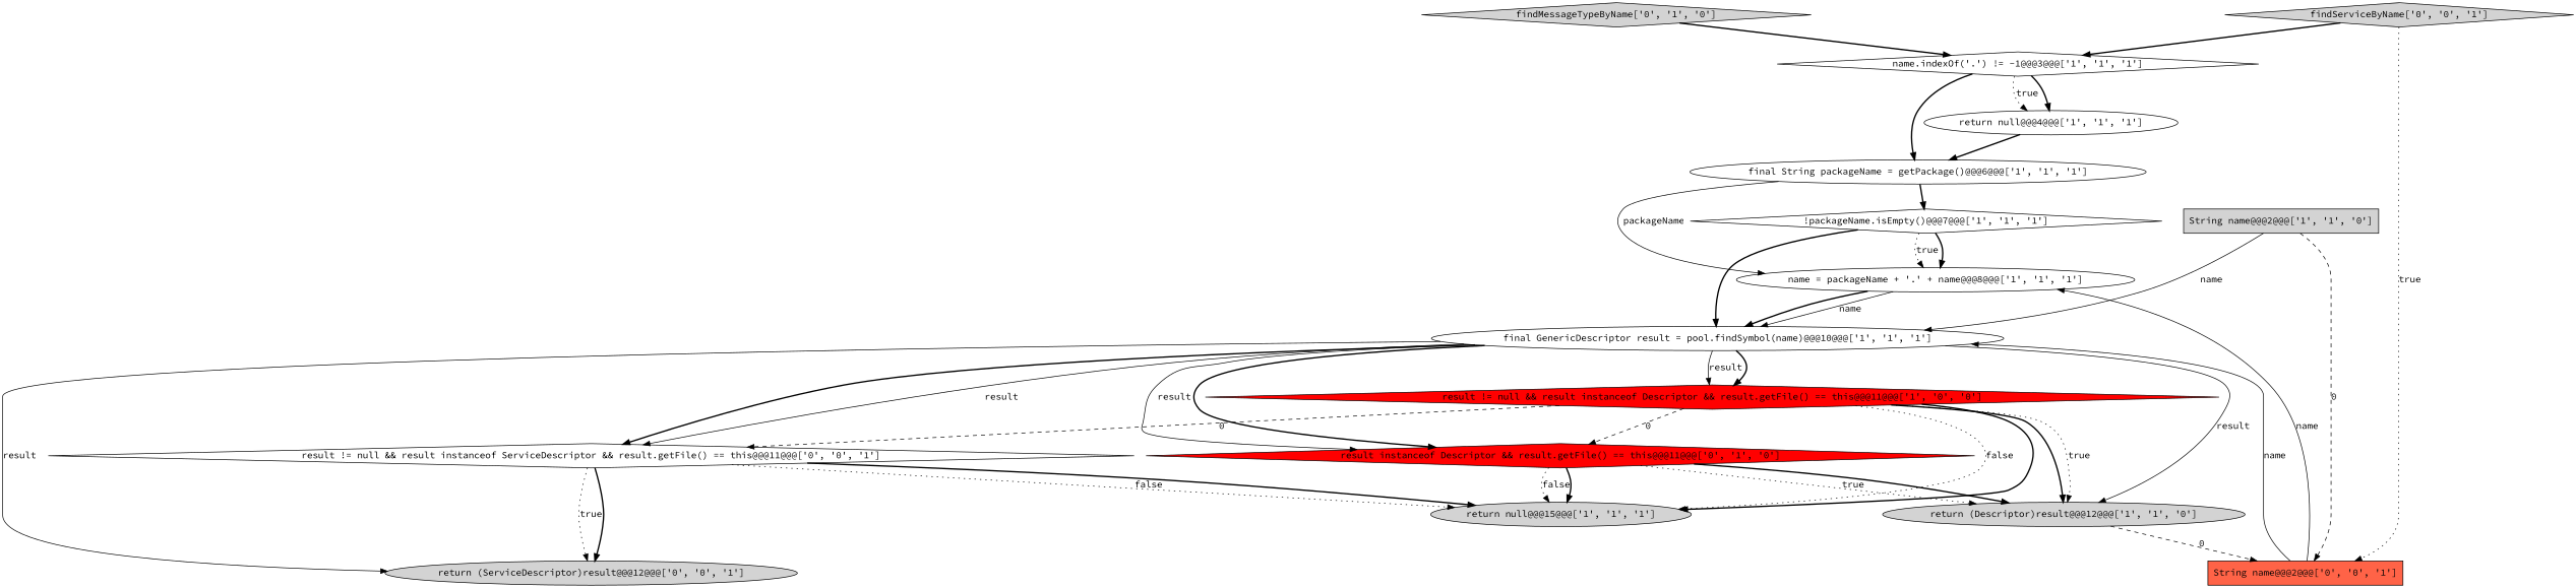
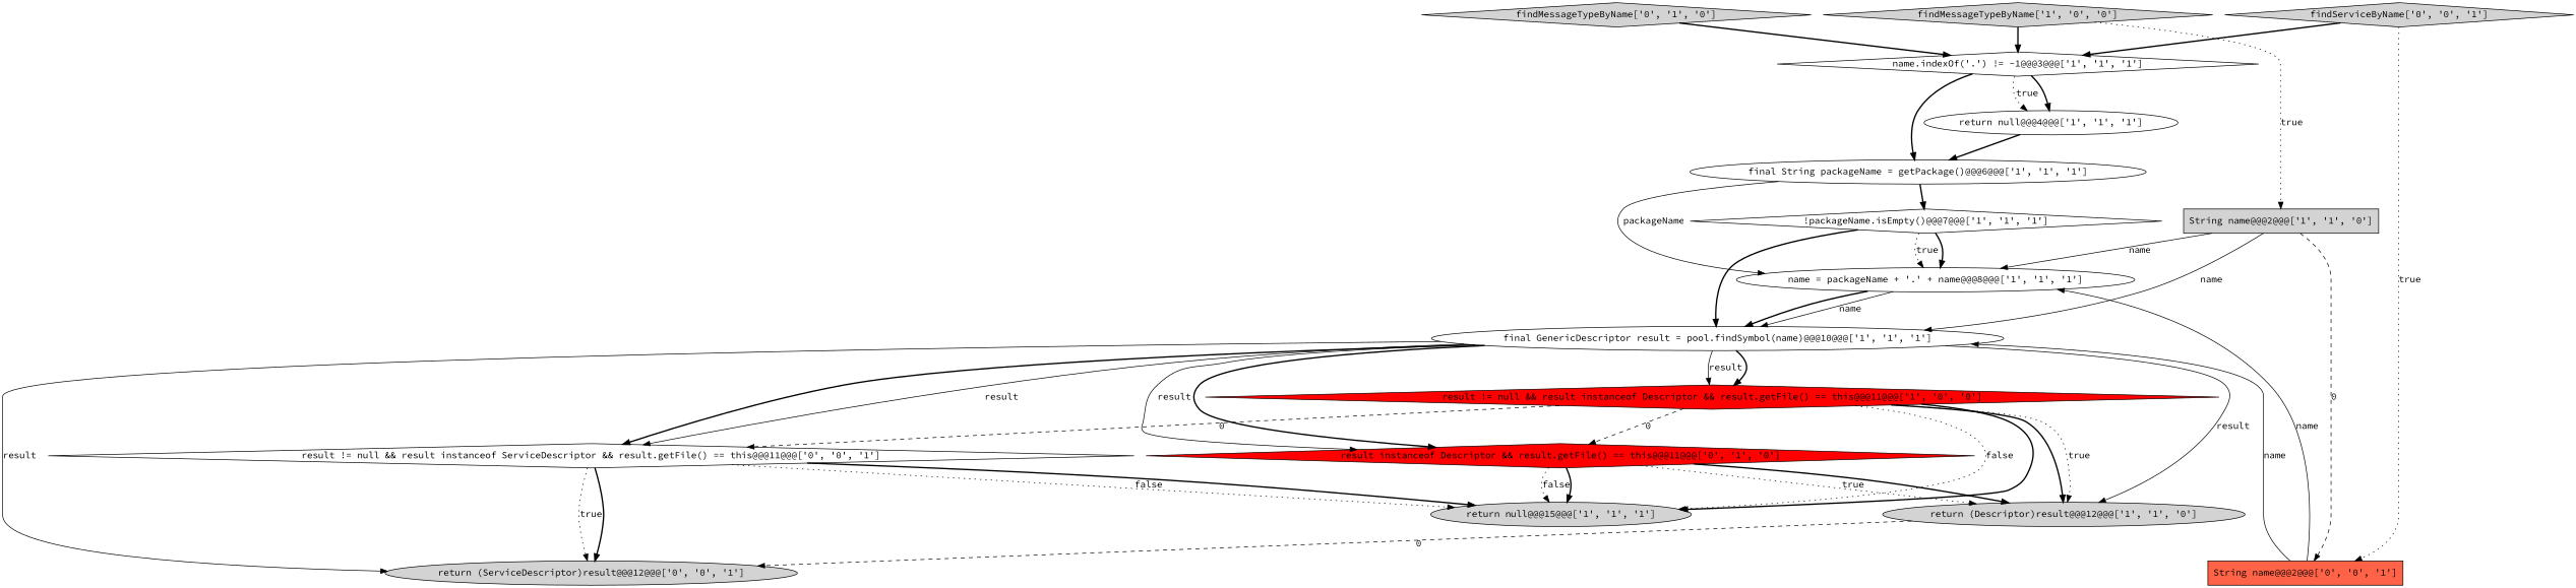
  digraph {
    fontname="Source Code Pro"
    node [fillcolor=white fontname="Source Code Pro" shape=diamond style=filled]
    edge [fontname="Source Code Pro" style=bold]
    n1 [label="name = packageName + '.' + name@@@8@@@['1', '1', '1']" shape=ellipse]
    n2 [label="final GenericDescriptor result = pool.findSymbol(name)@@@10@@@['1', '1', '1']" shape=ellipse]
    n3 [fillcolor=red label="result != null && result instanceof Descriptor && result.getFile() == this@@@11@@@['1', '0', '0']"]
    n4 [fillcolor=red label="result instanceof Descriptor && result.getFile() == this@@@11@@@['0', '1', '0']"]
    n5 [label="result != null && result instanceof ServiceDescriptor && result.getFile() == this@@@11@@@['0', '0', '1']"]
    n6 [fillcolor=lightgray label="return (Descriptor)result@@@12@@@['1', '1', '0']" shape=ellipse]
    n7 [fillcolor=lightgray label="return (ServiceDescriptor)result@@@12@@@['0', '0', '1']" shape=ellipse]
    n8 [fillcolor=lightgray label="return null@@@15@@@['1', '1', '1']" shape=ellipse]
    n9 [fillcolor=lightgray label="findServiceByName['0', '0', '1']"]
    n10 [fillcolor=tomato label="String name@@@2@@@['0', '0', '1']" shape=box]
    n11 [label="name.indexOf('.') != -1@@@3@@@['1', '1', '1']"]
    n12 [label="final String packageName = getPackage()@@@6@@@['1', '1', '1']" shape=ellipse]
    n13 [label="return null@@@4@@@['1', '1', '1']" shape=ellipse]
    n14 [fillcolor=lightgray label="String name@@@2@@@['1', '1', '0']" shape=box]
    n15 [fillcolor=lightgray label="findMessageTypeByName['0', '1', '0']"]
    n16 [label="!packageName.isEmpty()@@@7@@@['1', '1', '1']"]
+   n17 [fillcolor=lightgray label="findMessageTypeByName['1', '0', '0']"]
    n1 -> n2 [label=name style=solid]
    n1 -> n2
    n2 -> n3
    n2 -> n3 [label=result style=solid]
    n2 -> n4
    n2 -> n4 [label=result style=solid]
    n2 -> n5 [label=result style=solid]
    n2 -> n5
    n2 -> n6 [label=result style=solid]
    n2 -> n7 [label=result style=solid]
    n3 -> n4 [label=0 style=dashed]
    n3 -> n5 [label=0 style=dashed]
    n3 -> n6
    n3 -> n6 [label=true style=dotted]
    n3 -> n8
    n3 -> n8 [label=false style=dotted]
    n4 -> n6 [label=true style=dotted]
    n4 -> n6
    n4 -> n8 [label=false style=dotted]
    n4 -> n8
    n5 -> n7 [label=true style=dotted]
    n5 -> n7
    n5 -> n8 [label=false style=dotted]
    n5 -> n8
-   n6 -> n10 [label=0 style=dashed]
+   n6 -> n7 [label=0 style=dashed]
    n9 -> n10 [label=true style=dotted]
    n9 -> n11
    n10 -> n1 [label=name style=solid]
    n10 -> n2 [label=name style=solid]
    n11 -> n12
    n11 -> n13
    n11 -> n13 [label=true style=dotted]
    n12 -> n1 [label=packageName style=solid]
    n12 -> n16
    n13 -> n12
+   n14 -> n1 [label=name style=solid]
    n14 -> n2 [label=name style=solid]
    n14 -> n10 [label=0 style=dashed]
    n15 -> n11
    n16 -> n1
    n16 -> n1 [label=true style=dotted]
    n16 -> n2
+   n17 -> n11
+   n17 -> n14 [label=true style=dotted]
  }
